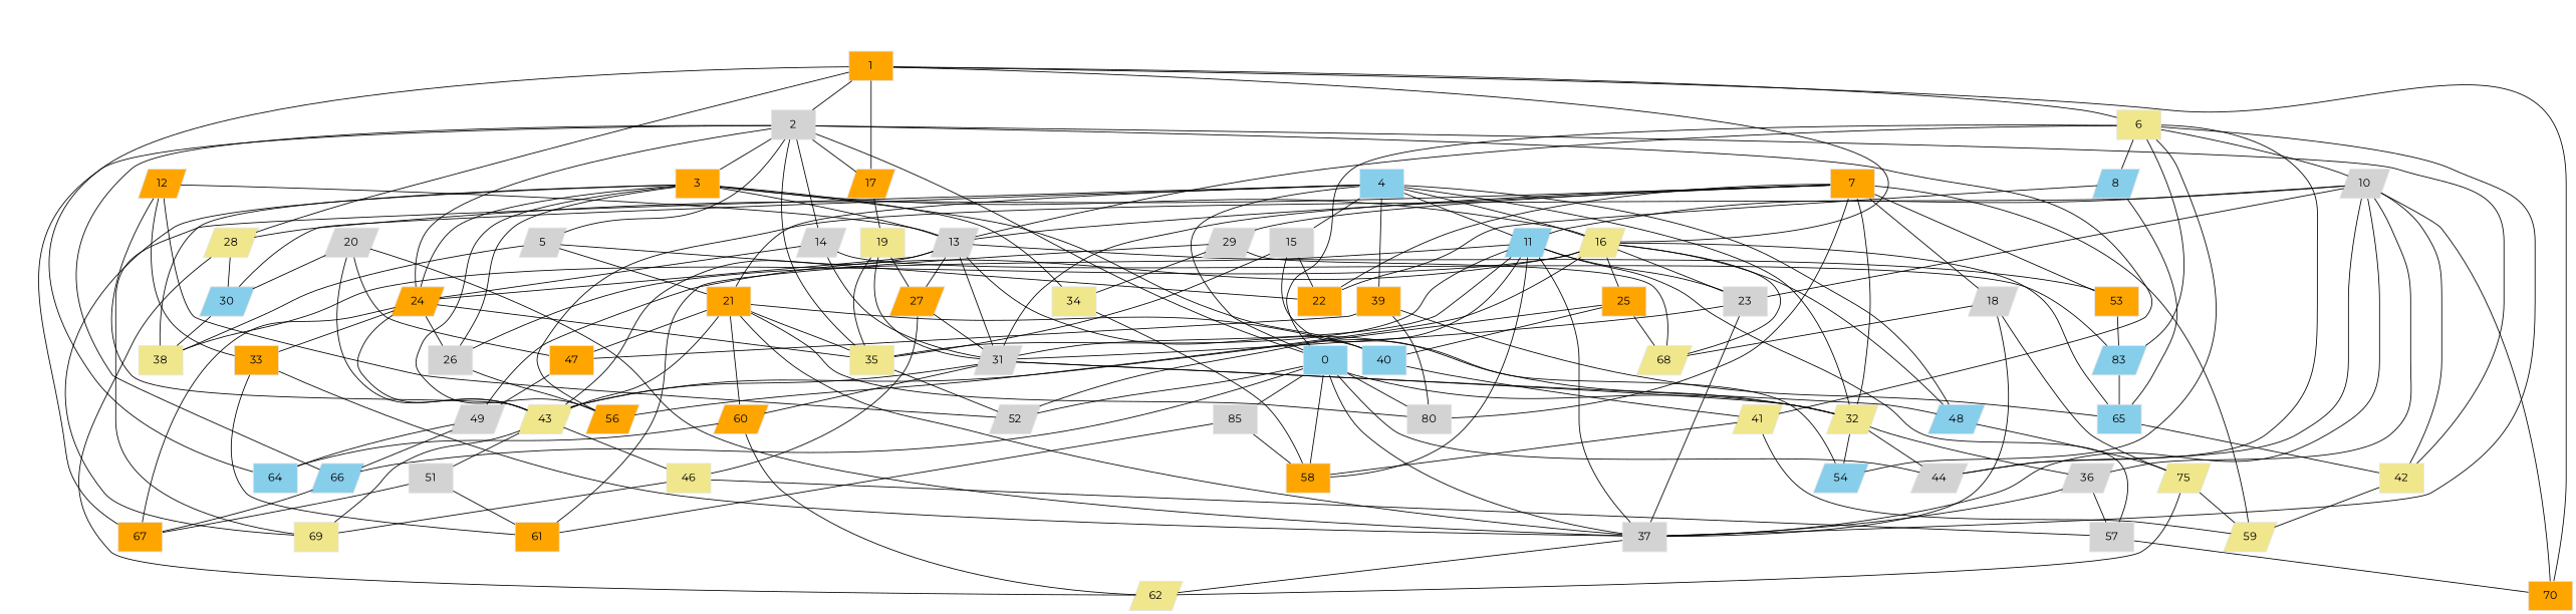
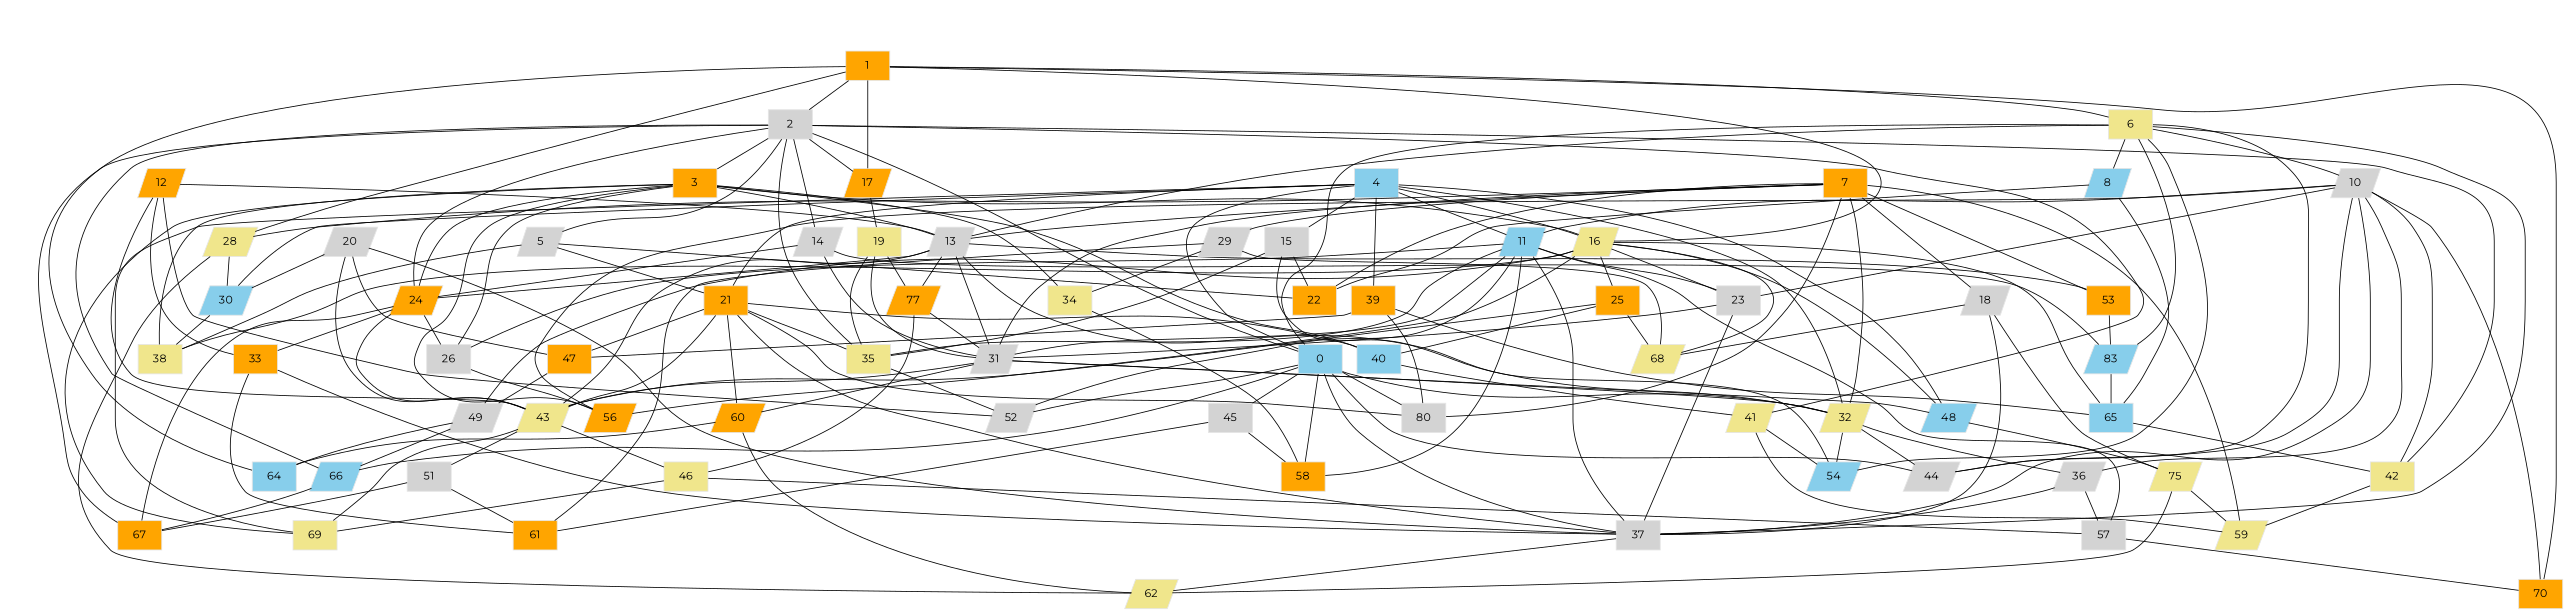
  graph {
    fontname=Montserrat
    node [color=gray90 fillcolor=lightgrey fontname=Montserrat shape=box style=filled]
    edge [fontname=Montserrat weight=1.0]
    1 [fillcolor=orange]
    2
    6 [fillcolor=khaki]
    16 [fillcolor=khaki shape=parallelogram]
    17 [fillcolor=orange shape=parallelogram]
    28 [fillcolor=khaki shape=parallelogram]
    64 [fillcolor=skyblue]
    70 [fillcolor=orange]
    3 [fillcolor=orange]
    5 [shape=parallelogram]
    n11 [fillcolor=skyblue label=0]
    14 [shape=parallelogram]
    24 [fillcolor=orange shape=parallelogram]
    35 [fillcolor=khaki]
    41 [fillcolor=khaki shape=parallelogram]
    42 [fillcolor=khaki]
    66 [fillcolor=skyblue shape=parallelogram]
    67 [fillcolor=orange]
    13 [shape=parallelogram]
    8 [fillcolor=skyblue shape=parallelogram]
    10 [shape=parallelogram]
    37
    44 [shape=parallelogram]
    54 [fillcolor=skyblue shape=parallelogram]
    n25 [fillcolor=skyblue label=83 shape=parallelogram]
    38 [fillcolor=khaki]
    56 [fillcolor=orange shape=parallelogram]
    48 [fillcolor=skyblue shape=parallelogram]
    65 [fillcolor=skyblue]
    23
    25 [fillcolor=orange]
    49 [shape=parallelogram]
    68 [fillcolor=khaki shape=parallelogram]
    19 [fillcolor=khaki]
    30 [fillcolor=skyblue shape=parallelogram]
    62 [fillcolor=khaki shape=parallelogram]
    26
    34 [fillcolor=khaki]
    40 [fillcolor=skyblue]
    69 [fillcolor=khaki]
    21 [fillcolor=orange]
    22 [fillcolor=orange]
    32 [fillcolor=khaki shape=parallelogram]
    n44 [label=80]
-   45 [label=85]
+   45
    52 [shape=parallelogram]
    58 [fillcolor=orange]
    31 [shape=parallelogram]
    33 [fillcolor=orange]
    43 [fillcolor=khaki shape=parallelogram]
    59 [fillcolor=khaki shape=parallelogram]
    53 [fillcolor=orange]
-   27 [fillcolor=orange shape=parallelogram]
+   27 [fillcolor=orange shape=parallelogram label=77]
    4 [fillcolor=skyblue]
    11 [fillcolor=skyblue shape=parallelogram]
    15
    39 [fillcolor=orange]
    57
    47 [fillcolor=orange]
    60 [fillcolor=orange shape=parallelogram]
    36 [shape=parallelogram]
    n62 [fillcolor=khaki label=75 shape=parallelogram]
    7 [fillcolor=orange]
    18 [shape=parallelogram]
    29 [shape=parallelogram]
    61 [fillcolor=orange]
    51
    12 [fillcolor=orange shape=parallelogram]
    46 [fillcolor=khaki]
    20 [shape=parallelogram]
    1 -- 2
    1 -- 6
    1 -- 16
    1 -- 17 [weight=2.0]
    1 -- 28
    1 -- 64 [weight=2.0]
    1 -- 70 [weight=2.0]
    2 -- 17
    2 -- 3
    2 -- 5
    2 -- n11
    2 -- 14
    2 -- 24
    2 -- 35
    2 -- 41
    2 -- 42
    2 -- 66
    2 -- 67
    6 -- n11
    6 -- 13
    6 -- 8 [weight=2.0]
    6 -- 10
    6 -- 37
    6 -- 44
    6 -- 54
    6 -- n25
    16 -- 38
    16 -- 56
    16 -- 48
    16 -- 65
    16 -- 23
    16 -- 25
    16 -- 49
    16 -- 68
    17 -- 19
    28 -- 30
    28 -- 62
    3 -- 16 [weight=2.0]
    3 -- 24
    3 -- 13
    3 -- 38
    3 -- 56
    3 -- 26
    3 -- 34 [weight=2.0]
    3 -- 40
    3 -- 69
    5 -- 38
    5 -- 21
    5 -- 22
    n11 -- 66
    n11 -- 37
    n11 -- 44
    n11 -- 32
    n11 -- n44
    n11 -- 45 [weight=2.0]
    n11 -- 52
    n11 -- 58
    14 -- 24
    14 -- n25
    14 -- 31
-   24 -- 35
    24 -- 67
    24 -- 26
    24 -- 33
    24 -- 43
    35 -- 52
-   41 -- 58
+   41 -- 54
    41 -- 59
    42 -- 59
    66 -- 67
    13 -- 24
    13 -- 32
    13 -- 31
    13 -- 43
    13 -- 53
    13 -- 27
    8 -- 65
    8 -- 22
    10 -- 70
    10 -- 42
    10 -- 37 [weight=2.0]
    10 -- 44
    10 -- 56
    10 -- 23 [weight=3.0]
    10 -- 11
    10 -- 36
    37 -- 62
    n25 -- 65
    48 -- n62
    65 -- 42
    23 -- 37
    23 -- 31 [weight=2.0]
    25 -- 68
    25 -- 40
    25 -- 43
    49 -- 64
    49 -- 66
    19 -- 35
    19 -- 31
    19 -- 27
    30 -- 38
    26 -- 56
    34 -- 58
    40 -- 41
    21 -- 35
    21 -- 37
    21 -- 40
    21 -- n44
    21 -- 43
    21 -- 47
    21 -- 60
    32 -- 44
    32 -- 54
    32 -- 36
    45 -- 58
    45 -- 61
    31 -- 48
    31 -- 32
    31 -- 43
    31 -- 60
    33 -- 37
    33 -- 61
    43 -- 69
    43 -- 51
    43 -- 46
    53 -- n25
    27 -- 31
    27 -- 46
    4 -- 16
    4 -- n11
    4 -- 48
    4 -- 30
    4 -- 69
    4 -- 21 [weight=3.0]
    4 -- 32
    4 -- 11
    4 -- 15
    4 -- 39
    11 -- 35
    11 -- 37
    11 -- 23
    11 -- 26
    11 -- 52
    11 -- 58
    11 -- 31
    11 -- 57
    15 -- 35
    15 -- 54
    15 -- 22
    39 -- 65
    39 -- n44
    39 -- 47
    57 -- 70
    47 -- 49
    60 -- 64
    60 -- 62
    36 -- 37
    36 -- 57
    n62 -- 62
    n62 -- 59
    7 -- 28
    7 -- 13
    7 -- 22
    7 -- 32
    7 -- n44
    7 -- 31
    7 -- 59
    7 -- 53 [weight=2.0]
    7 -- 18
    7 -- 29
    18 -- 37
    18 -- 68
    18 -- n62
    29 -- 68
    29 -- 34
    29 -- 61
    51 -- 67
    51 -- 61
    12 -- 13
    12 -- 52
    12 -- 33
    12 -- 43
    46 -- 69
    46 -- 57
    20 -- 37
    20 -- 30
    20 -- 43
    20 -- 47
  }
